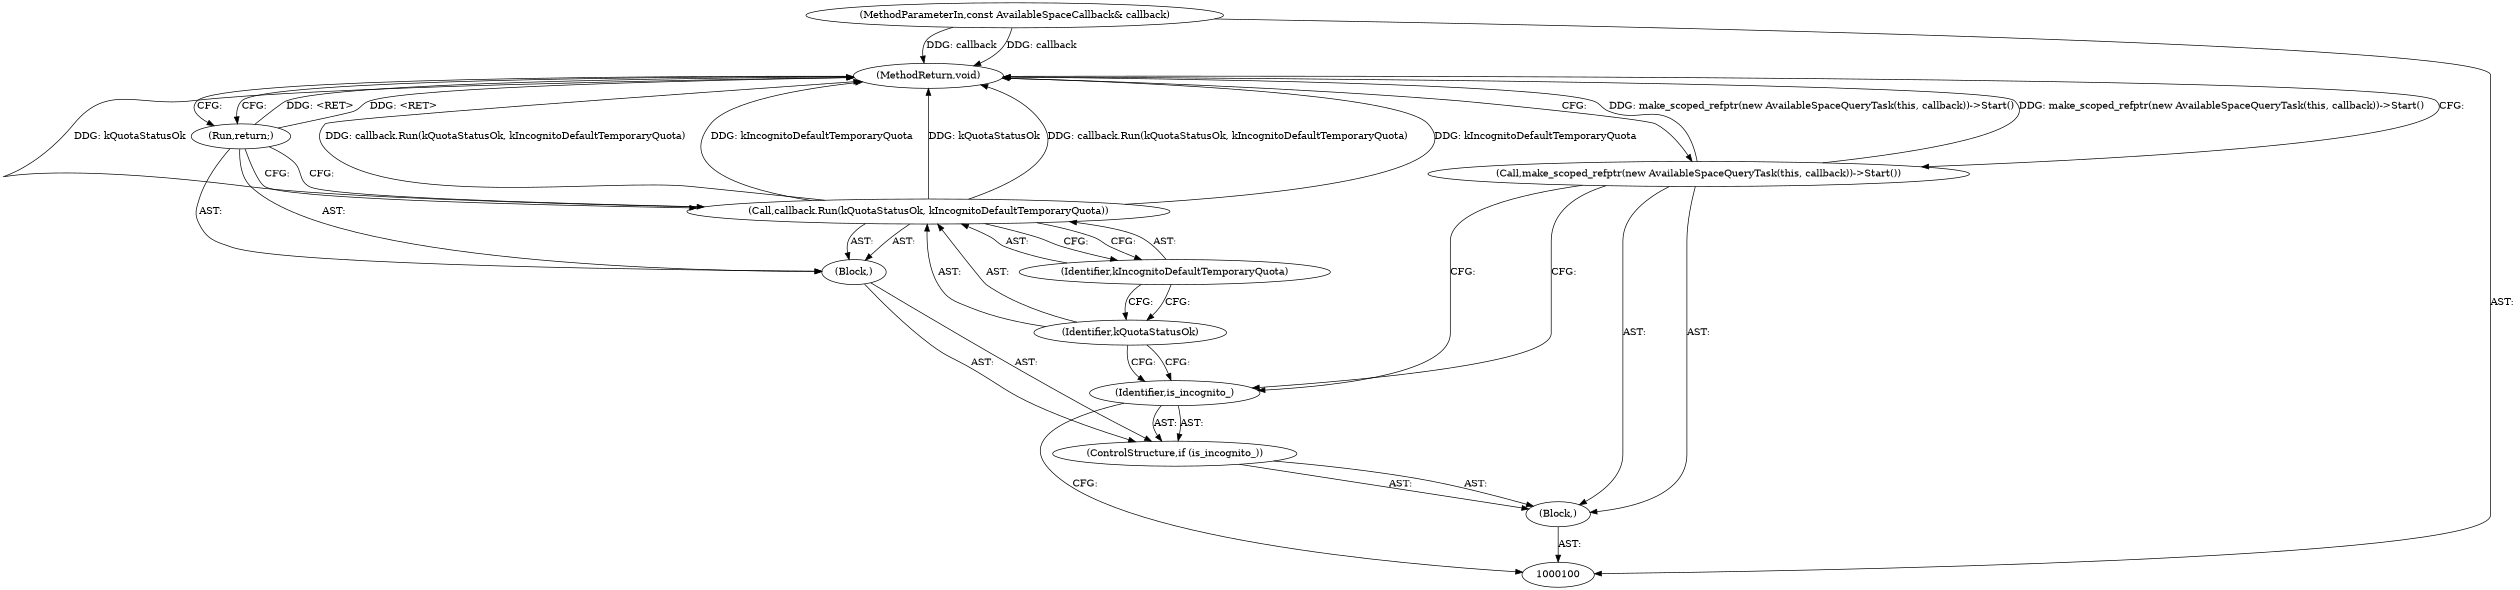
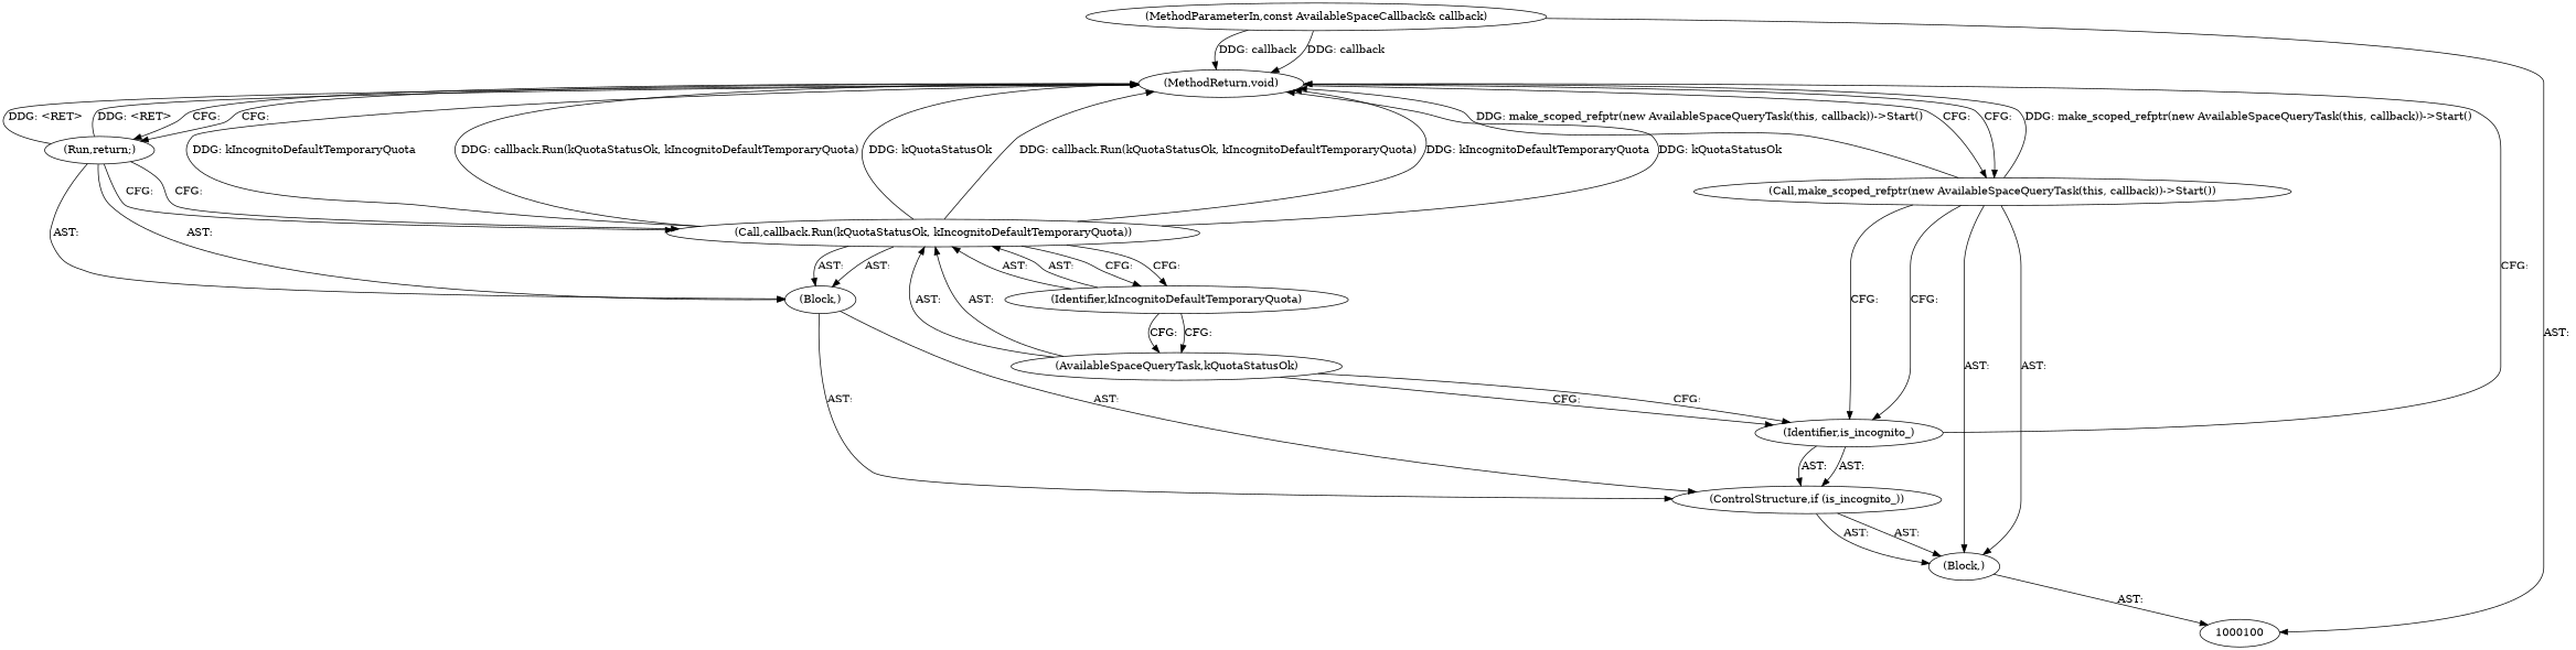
  digraph {
    n1 [label="(MethodReturn,void)"]
    n2 [label="(Run,return;)"]
    n3 [label="(Call,make_scoped_refptr(new AvailableSpaceQueryTask(this, callback))->Start())"]
    n4 [label="(Block,)"]
    n5 [label="(Call,callback.Run(kQuotaStatusOk, kIncognitoDefaultTemporaryQuota))"]
    n6 [label="(Block,)"]
    n7 [label="(Identifier,is_incognito_)"]
    n8 [label="(MethodParameterIn,const AvailableSpaceCallback& callback)"]
    1000100
    n10 [label="(ControlStructure,if (is_incognito_))"]
-   n11 [label="(Identifier,kQuotaStatusOk)"]
+   n11 [label="(AvailableSpaceQueryTask,kQuotaStatusOk)"]
    n12 [label="(Identifier,kIncognitoDefaultTemporaryQuota)"]
    n1 -> n2 [label="CFG: "]
    n1 -> n2 [label="CFG: "]
    n1 -> n3 [label="CFG: "]
    n1 -> n3 [label="CFG: "]
    n2 -> n1 [label="DDG: <RET>"]
    n2 -> n1 [label="DDG: <RET>"]
    n2 -> n4 [label="AST: "]
    n2 -> n4 [label="AST: "]
    n2 -> n5 [label="CFG: "]
    n2 -> n5 [label="CFG: "]
    n3 -> n1 [label="DDG: make_scoped_refptr(new AvailableSpaceQueryTask(this, callback))->Start()"]
    n3 -> n1 [label="DDG: make_scoped_refptr(new AvailableSpaceQueryTask(this, callback))->Start()"]
    n3 -> n6 [label="AST: "]
    n3 -> n6 [label="AST: "]
    n3 -> n7 [label="CFG: "]
    n3 -> n7 [label="CFG: "]
    n4 -> n10 [label="AST: "]
    n4 -> n10 [label="AST: "]
    n5 -> n1 [label="DDG: kIncognitoDefaultTemporaryQuota"]
    n5 -> n1 [label="DDG: kQuotaStatusOk"]
    n5 -> n1 [label="DDG: callback.Run(kQuotaStatusOk, kIncognitoDefaultTemporaryQuota)"]
    n5 -> n1 [label="DDG: kIncognitoDefaultTemporaryQuota"]
    n5 -> n1 [label="DDG: kQuotaStatusOk"]
    n5 -> n1 [label="DDG: callback.Run(kQuotaStatusOk, kIncognitoDefaultTemporaryQuota)"]
    n5 -> n4 [label="AST: "]
    n5 -> n4 [label="AST: "]
    n5 -> n12 [label="CFG: "]
    n5 -> n12 [label="CFG: "]
    n6 -> 1000100 [label="AST: "]
-   n7 -> 1000100 [label="CFG: "]
+   n7 -> n1 [label="CFG: "]
    n7 -> n10 [label="AST: "]
    n7 -> n10 [label="AST: "]
    n8 -> n1 [label="DDG: callback"]
    n8 -> n1 [label="DDG: callback"]
    n8 -> 1000100 [label="AST: "]
    n10 -> n6 [label="AST: "]
    n10 -> n6 [label="AST: "]
    n11 -> n5 [label="AST: "]
    n11 -> n5 [label="AST: "]
    n11 -> n7 [label="CFG: "]
    n11 -> n7 [label="CFG: "]
    n12 -> n5 [label="AST: "]
    n12 -> n5 [label="AST: "]
    n12 -> n11 [label="CFG: "]
    n12 -> n11 [label="CFG: "]
  }
